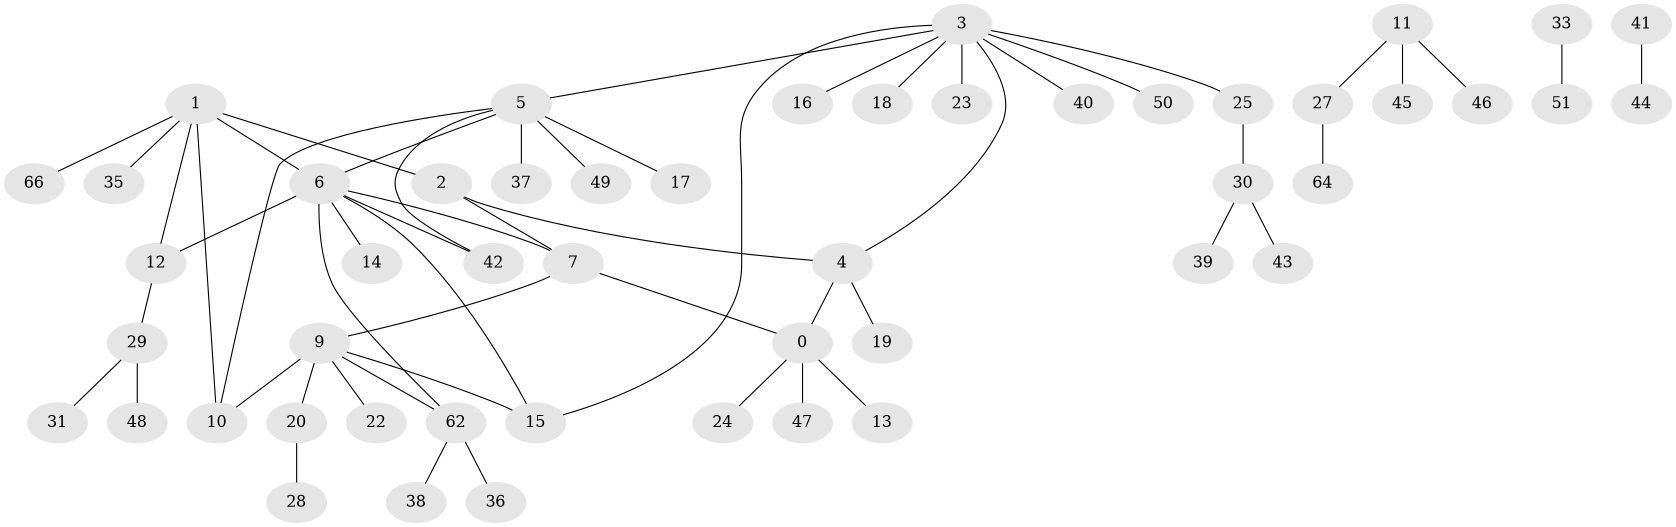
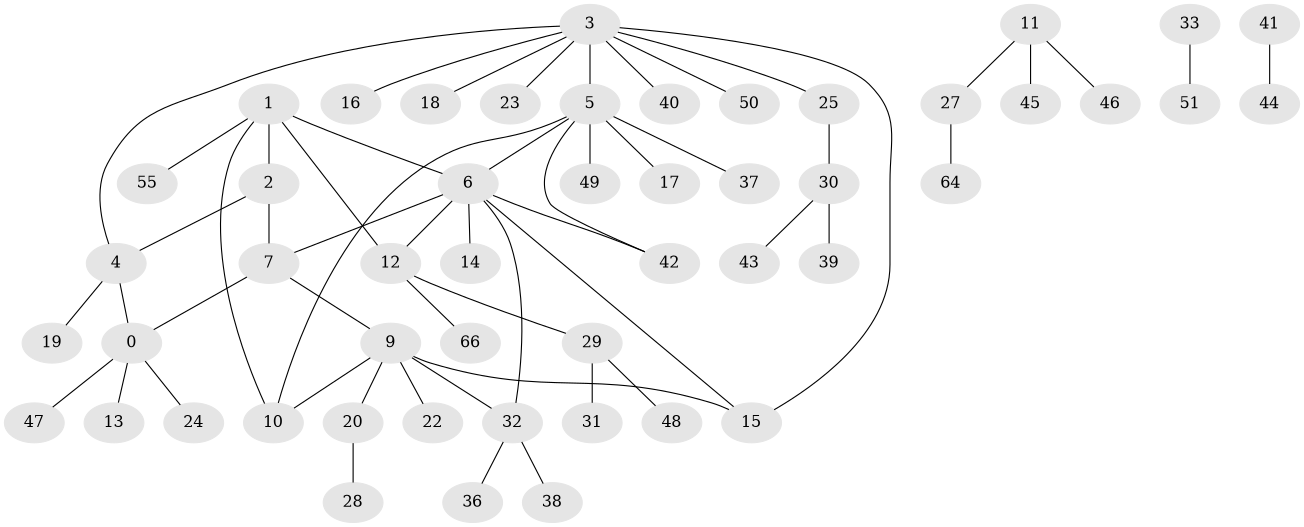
  graph {
    node [color=gray90 style=filled]
    1
    2
    6
    10
    12
    n6 [label=66]
-   35
+   35 [label=55]
    4
    7
    42
    14
    15
-   32 [label=62]
+   32
    29
    n15 [label=0]
    19
    9
    3
    5
    16
    18
    23
    25
    40
    50
    17
    37
    49
    20
    22
    30
    13
    24
    47
    11
    27
    45
    46
    36
    38
    28
    n42 [label=64]
    31
    48
    33
    51
    41
    44
    39
    43
    1 -- 2
    1 -- 6
    1 -- 10
    1 -- 12
-   1 -- n6
+   12 -- n6
    1 -- 35
    2 -- 4
    2 -- 7
    6 -- 12
    6 -- 7
    6 -- 42
    6 -- 14
    6 -- 15
    6 -- 32
    12 -- 29
    4 -- n15
    4 -- 19
    7 -- n15
    7 -- 9
    32 -- 36
    32 -- 38
    29 -- 31
    29 -- 48
    n15 -- 13
    n15 -- 24
    n15 -- 47
    9 -- 10
    9 -- 15
    9 -- 32
    9 -- 20
    9 -- 22
    3 -- 4
    3 -- 15
    3 -- 5
    3 -- 16
    3 -- 18
    3 -- 23
    3 -- 25
    3 -- 40
    3 -- 50
    5 -- 6
    5 -- 10
    5 -- 42
    5 -- 17
    5 -- 37
    5 -- 49
    25 -- 30
    20 -- 28
    30 -- 39
    30 -- 43
    11 -- 27
    11 -- 45
    11 -- 46
    27 -- n42
    33 -- 51
    41 -- 44
  }
